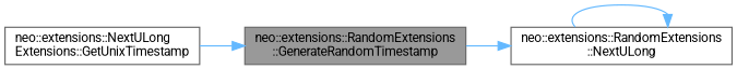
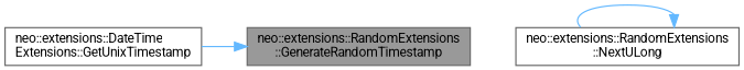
  digraph {
    fontname=Roboto
    rankdir=LR
    node [color=grey40 fillcolor=white fontname=Roboto fontsize=10 shape=box style=filled]
    edge [color=steelblue1 fontname=Roboto fontsize=10 labelfontname=Helvetica labelfontsize=10 style=solid]
    n1 [color=gray40 fillcolor=grey60 fontcolor=black height=0.2 label="neo::extensions::RandomExtensions\l::GenerateRandomTimestamp" width=0.4]
    n2 [height=0.2 label="neo::extensions::RandomExtensions\l::NextULong" width=0.4]
-   n3 [height=0.2 label="neo::extensions::NextULong\lExtensions::GetUnixTimestamp" width=0.4]
-   n1 -> n2
+   n3 [height=0.2 label="neo::extensions::DateTime\lExtensions::GetUnixTimestamp" width=0.4]
    n2 -> n2
    n3 -> n1
  }
